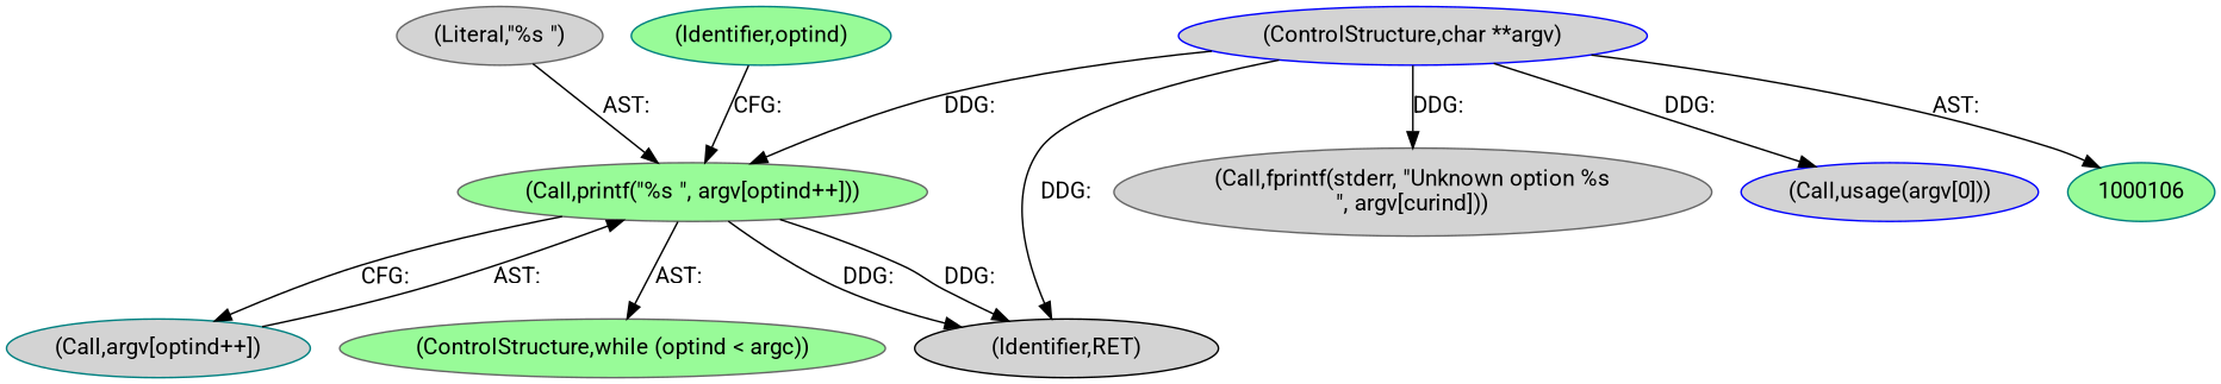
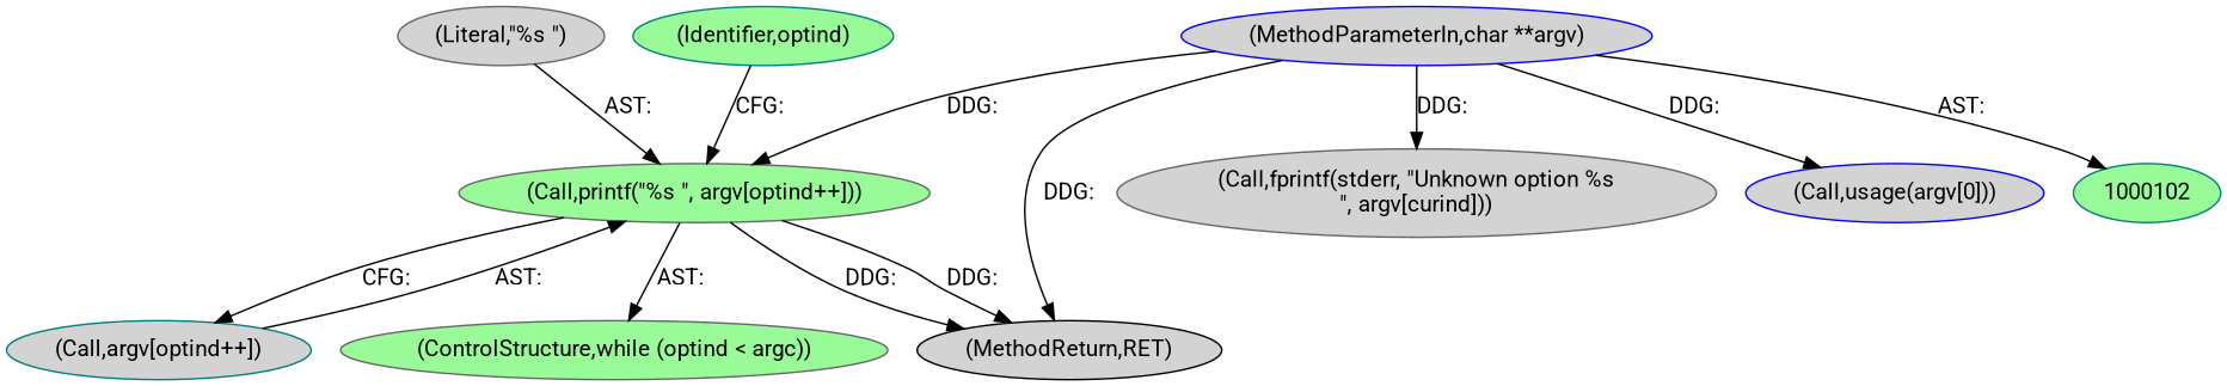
  digraph {
    fontname=Roboto
    node [color=gray40 fillcolor=lightgrey fontname=Roboto style=filled]
    edge [fontname=Roboto]
    n1 [fillcolor=palegreen label="(Call,printf(\"%s \", argv[optind++]))"]
    n2 [color=teal label="(Call,argv[optind++])"]
    n3 [fillcolor=palegreen label="(ControlStructure,while (optind < argc))"]
-   n4 [color=black label="(Identifier,RET)"]
-   n5 [color=blue label="(ControlStructure,char **argv)"]
+   n4 [color=black label="(MethodReturn,RET)"]
+   n5 [color=blue label="(MethodParameterIn,char **argv)"]
    n6 [label="(Call,fprintf(stderr, \"Unknown option %s\n\", argv[curind]))"]
    n7 [color=blue label="(Call,usage(argv[0]))"]
-   1000106 [color=teal fillcolor=palegreen]
+   1000106 [color=teal fillcolor=palegreen label=1000102]
    n9 [label="(Literal,\"%s \")"]
    n10 [color=teal fillcolor=palegreen label="(Identifier,optind)"]
    n1 -> n2 [label="CFG: "]
    n1 -> n3 [label="AST: "]
    n1 -> n4 [label="DDG: "]
    n1 -> n4 [label="DDG: "]
    n2 -> n1 [label="AST: "]
    n5 -> n1 [label="DDG: "]
    n5 -> n4 [label="DDG: "]
    n5 -> n6 [label="DDG: "]
    n5 -> n7 [label="DDG: "]
    n5 -> 1000106 [label="AST: "]
    n9 -> n1 [label="AST: "]
    n10 -> n1 [label="CFG: "]
  }
